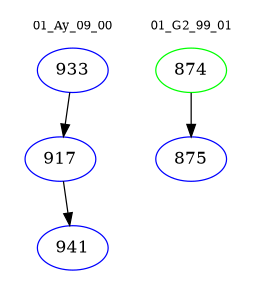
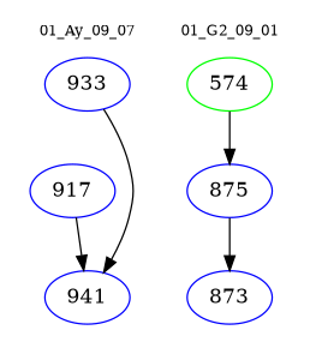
  digraph {
    node [color=blue]
    edge [color=black]
    n1 [label=933]
    n2 [label=917]
    n3 [label=941]
-   n4 [color=green label=874]
+   n4 [color=green label=574]
    n5 [label=875]
+   n6 [label=873]
    subgraph cluster_1 {
      color=white
      fontsize=10
-     label="01_Ay_09_00"
+     label="01_Ay_09_07"
      n1
      n2
      n3
    }
    subgraph cluster_2 {
      color=white
      fontsize=10
-     label="01_G2_99_01"
+     label="01_G2_09_01"
      n4
      n5
+     n6
    }
-   n1 -> n2
+   n1 -> n3
    n2 -> n3
    n4 -> n5
+   n5 -> n6
  }
